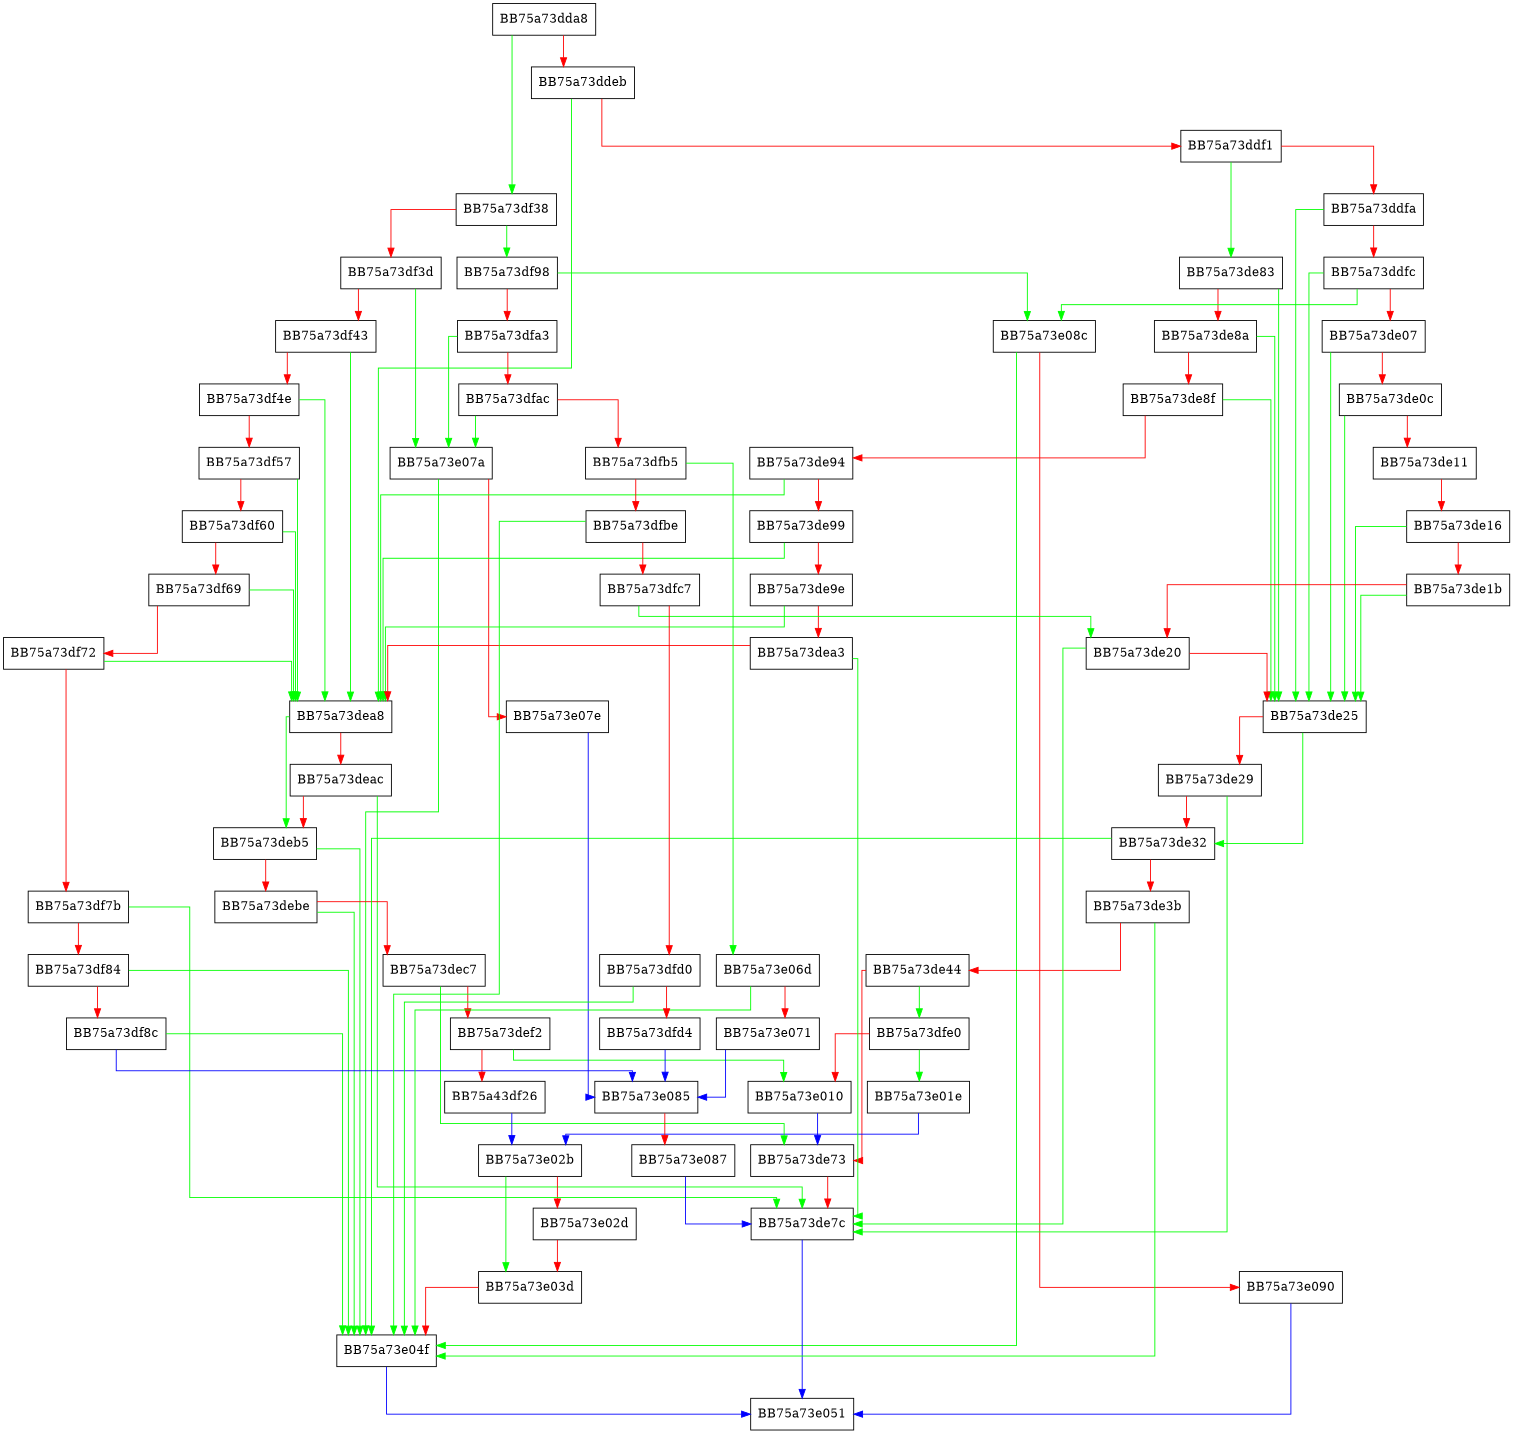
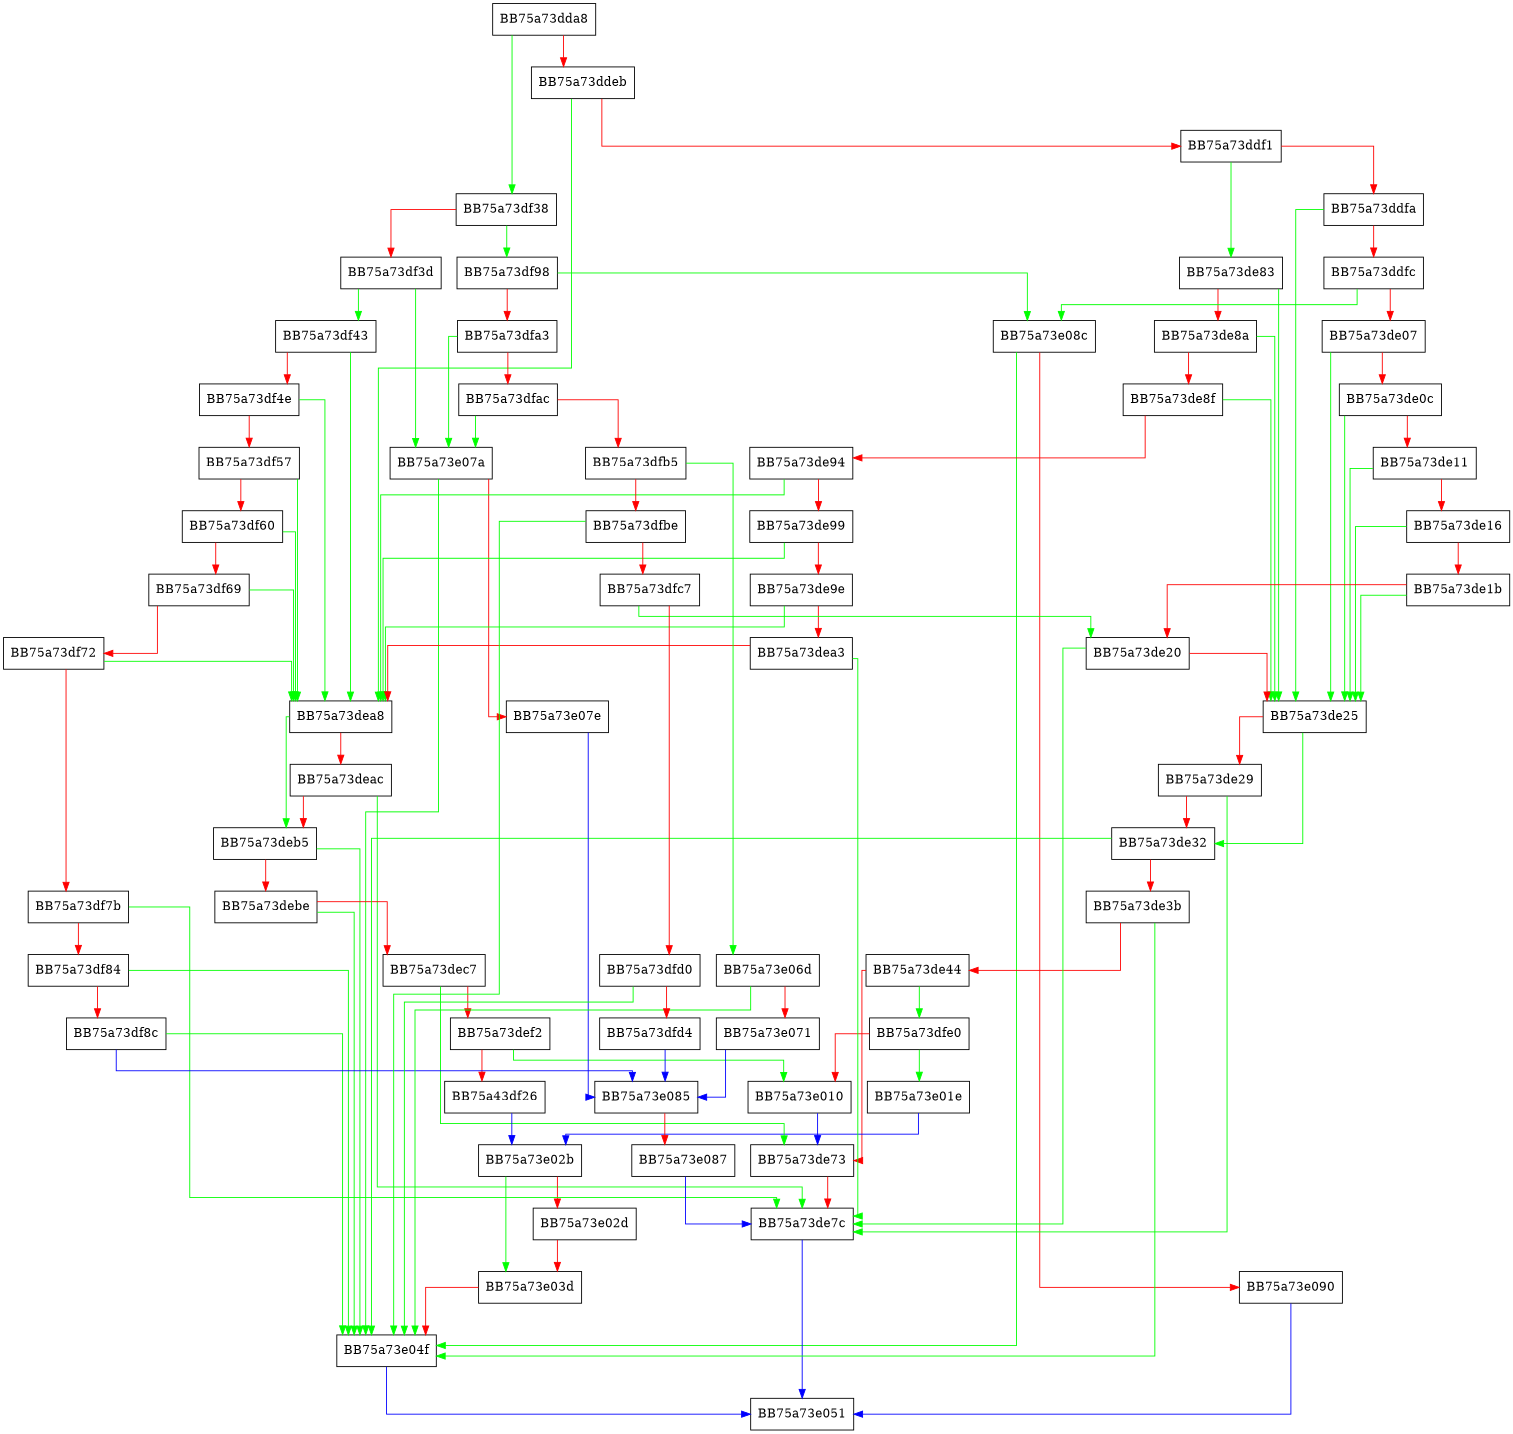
  digraph {
    splines=ortho
    node [shape=box]
    edge [color=red]
    BB75a73dda8
    BB75a73df38
    BB75a73ddeb
    BB75a73df98
    BB75a73df3d
    BB75a73dea8
    BB75a73ddf1
    BB75a73e08c
    BB75a73dfa3
    BB75a73e07a
    BB75a73df43
    BB75a73deb5
    BB75a73deac
    BB75a73de83
    BB75a73ddfa
    BB75a73e04f
    BB75a73debe
    BB75a73de7c
    BB75a73de25
    BB75a73de8a
    BB75a73ddfc
    BB75a73de32
    BB75a73de29
    BB75a73de8f
    BB75a73de07
    BB75a73de3b
    BB75a73e090
    BB75a73de0c
    BB75a73e051
    BB75a73de11
    BB75a73de16
    BB75a73de1b
    BB75a73de20
    BB75a73de44
    BB75a73dfe0
    BB75a73de73
    BB75a73e010
    BB75a73e01e
    BB75a73e02b
    BB75a73de94
    BB75a73de99
    BB75a73de9e
    BB75a73dea3
    BB75a73dec7
    BB75a73def2
    n46 [label=BB75a43df26]
    BB75a73e03d
    BB75a73e02d
    BB75a73dfac
    BB75a73e07e
    BB75a73df4e
    BB75a73e085
    BB75a73df57
    BB75a73df60
    BB75a73df69
    BB75a73df72
    BB75a73df7b
    BB75a73df84
    BB75a73df8c
    BB75a73e087
    BB75a73dfb5
    BB75a73e06d
    BB75a73dfbe
    BB75a73e071
    BB75a73dfc7
    BB75a73dfd0
    BB75a73dfd4
    BB75a73dda8 -> BB75a73df38 [color=green]
    BB75a73dda8 -> BB75a73ddeb
    BB75a73df38 -> BB75a73df98 [color=green]
    BB75a73df38 -> BB75a73df3d
    BB75a73ddeb -> BB75a73dea8 [color=green]
    BB75a73ddeb -> BB75a73ddf1
    BB75a73df98 -> BB75a73e08c [color=green]
    BB75a73df98 -> BB75a73dfa3
    BB75a73df3d -> BB75a73e07a [color=green]
-   BB75a73df3d -> BB75a73df43
+   BB75a73df3d -> BB75a73df43 [color=green]
    BB75a73dea8 -> BB75a73deb5 [color=green]
    BB75a73dea8 -> BB75a73deac
    BB75a73ddf1 -> BB75a73de83 [color=green]
    BB75a73ddf1 -> BB75a73ddfa
    BB75a73e08c -> BB75a73e04f [color=green]
    BB75a73e08c -> BB75a73e090
    BB75a73dfa3 -> BB75a73e07a [color=green]
    BB75a73dfa3 -> BB75a73dfac
    BB75a73e07a -> BB75a73e04f [color=green]
    BB75a73e07a -> BB75a73e07e
    BB75a73df43 -> BB75a73dea8 [color=green]
    BB75a73df43 -> BB75a73df4e
    BB75a73deb5 -> BB75a73e04f [color=green]
    BB75a73deb5 -> BB75a73debe
    BB75a73deac -> BB75a73deb5
    BB75a73deac -> BB75a73de7c [color=green]
    BB75a73de83 -> BB75a73de25 [color=green]
    BB75a73de83 -> BB75a73de8a
    BB75a73ddfa -> BB75a73de25 [color=green]
    BB75a73ddfa -> BB75a73ddfc
    BB75a73e04f -> BB75a73e051 [color=blue]
    BB75a73debe -> BB75a73e04f [color=green]
    BB75a73debe -> BB75a73dec7
    BB75a73de7c -> BB75a73e051 [color=blue]
    BB75a73de25 -> BB75a73de32 [color=green]
    BB75a73de25 -> BB75a73de29
    BB75a73de8a -> BB75a73de25 [color=green]
    BB75a73de8a -> BB75a73de8f
    BB75a73ddfc -> BB75a73e08c [color=green]
    BB75a73ddfc -> BB75a73de07
    BB75a73de32 -> BB75a73e04f [color=green]
    BB75a73de32 -> BB75a73de3b
    BB75a73de29 -> BB75a73de7c [color=green]
    BB75a73de29 -> BB75a73de32
    BB75a73de8f -> BB75a73de25 [color=green]
    BB75a73de8f -> BB75a73de94
    BB75a73de07 -> BB75a73de25 [color=green]
    BB75a73de07 -> BB75a73de0c
    BB75a73de3b -> BB75a73e04f [color=green]
    BB75a73de3b -> BB75a73de44
    BB75a73e090 -> BB75a73e051 [color=blue]
    BB75a73de0c -> BB75a73de25 [color=green]
    BB75a73de0c -> BB75a73de11
-   BB75a73ddfc -> BB75a73de25 [color=green]
+   BB75a73de11 -> BB75a73de25 [color=green]
    BB75a73de11 -> BB75a73de16
    BB75a73de16 -> BB75a73de25 [color=green]
    BB75a73de16 -> BB75a73de1b
    BB75a73de1b -> BB75a73de25 [color=green]
    BB75a73de1b -> BB75a73de20
    BB75a73de20 -> BB75a73de7c [color=green]
    BB75a73de20 -> BB75a73de25
    BB75a73de44 -> BB75a73dfe0 [color=green]
    BB75a73de44 -> BB75a73de73
    BB75a73dfe0 -> BB75a73e010
    BB75a73dfe0 -> BB75a73e01e [color=green]
    BB75a73de73 -> BB75a73de7c
    BB75a73e010 -> BB75a73de73 [color=blue]
    BB75a73e01e -> BB75a73e02b [color=blue]
    BB75a73e02b -> BB75a73e03d [color=green]
    BB75a73e02b -> BB75a73e02d
    BB75a73de94 -> BB75a73dea8 [color=green]
    BB75a73de94 -> BB75a73de99
    BB75a73de99 -> BB75a73dea8 [color=green]
    BB75a73de99 -> BB75a73de9e
    BB75a73de9e -> BB75a73dea8 [color=green]
    BB75a73de9e -> BB75a73dea3
    BB75a73dea3 -> BB75a73dea8
    BB75a73dea3 -> BB75a73de7c [color=green]
    BB75a73dec7 -> BB75a73de73 [color=green]
    BB75a73dec7 -> BB75a73def2
    BB75a73def2 -> BB75a73e010 [color=green]
    BB75a73def2 -> n46
    n46 -> BB75a73e02b [color=blue]
    BB75a73e03d -> BB75a73e04f
    BB75a73e02d -> BB75a73e03d
    BB75a73dfac -> BB75a73e07a [color=green]
    BB75a73dfac -> BB75a73dfb5
    BB75a73e07e -> BB75a73e085 [color=blue]
    BB75a73df4e -> BB75a73dea8 [color=green]
    BB75a73df4e -> BB75a73df57
    BB75a73e085 -> BB75a73e087
    BB75a73df57 -> BB75a73dea8 [color=green]
    BB75a73df57 -> BB75a73df60
    BB75a73df60 -> BB75a73dea8 [color=green]
    BB75a73df60 -> BB75a73df69
    BB75a73df69 -> BB75a73dea8 [color=green]
    BB75a73df69 -> BB75a73df72
    BB75a73df72 -> BB75a73dea8 [color=green]
    BB75a73df72 -> BB75a73df7b
    BB75a73df7b -> BB75a73de7c [color=green]
    BB75a73df7b -> BB75a73df84
    BB75a73df84 -> BB75a73e04f [color=green]
    BB75a73df84 -> BB75a73df8c
    BB75a73df8c -> BB75a73e04f [color=green]
    BB75a73df8c -> BB75a73e085 [color=blue]
    BB75a73e087 -> BB75a73de7c [color=blue]
    BB75a73dfb5 -> BB75a73e06d [color=green]
    BB75a73dfb5 -> BB75a73dfbe
    BB75a73e06d -> BB75a73e04f [color=green]
    BB75a73e06d -> BB75a73e071
    BB75a73dfbe -> BB75a73e04f [color=green]
    BB75a73dfbe -> BB75a73dfc7
    BB75a73e071 -> BB75a73e085 [color=blue]
    BB75a73dfc7 -> BB75a73de20 [color=green]
    BB75a73dfc7 -> BB75a73dfd0
    BB75a73dfd0 -> BB75a73e04f [color=green]
    BB75a73dfd0 -> BB75a73dfd4
    BB75a73dfd4 -> BB75a73e085 [color=blue]
  }
